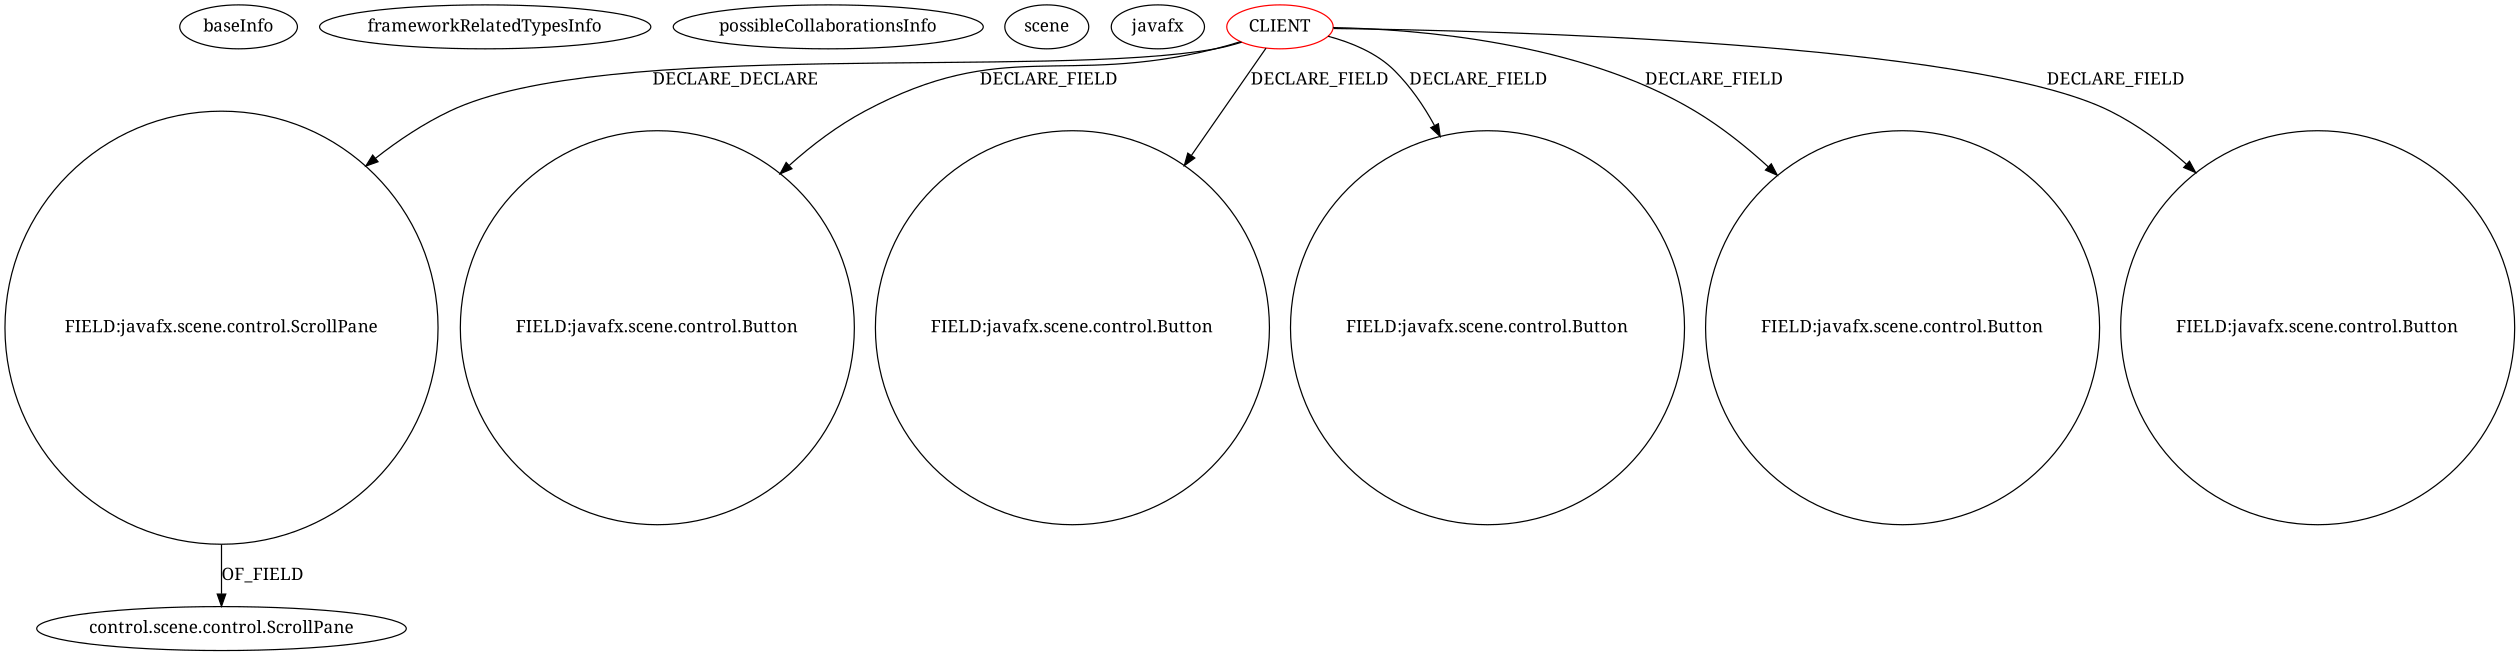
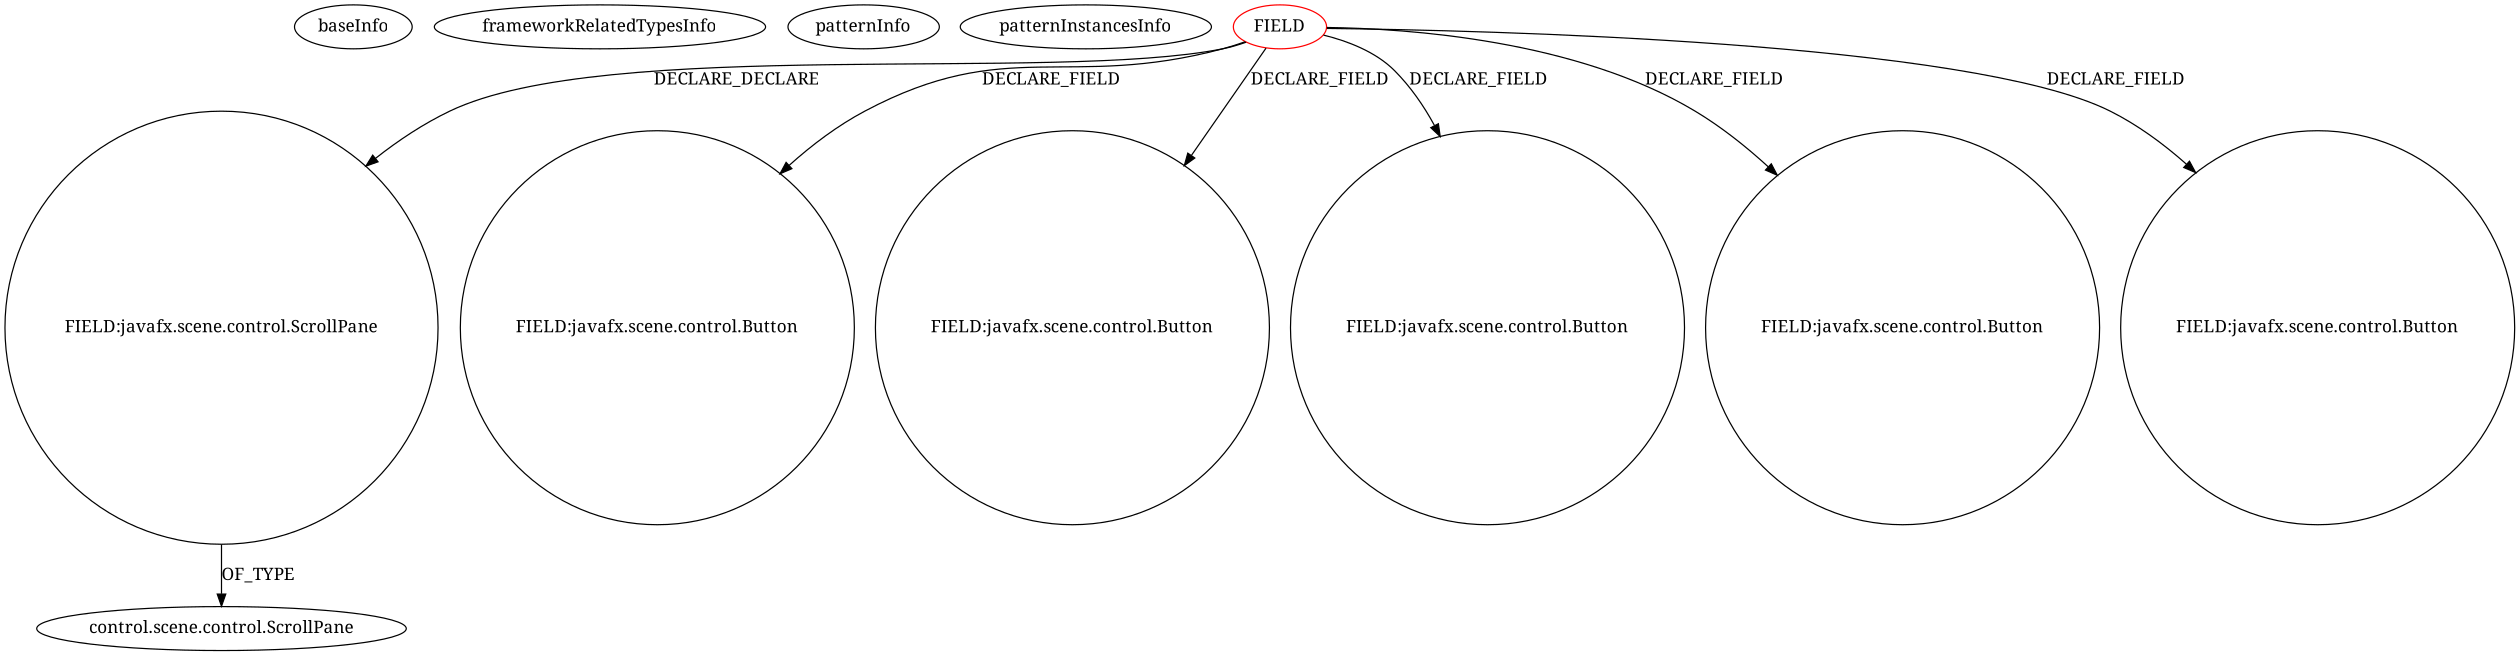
  digraph {
    fontname="Noto Serif"
    node [fontname="Noto Serif" isFrameworkType=false vertexType=FIELD_DECLARATION]
    edge [fontname="Noto Serif"]
    baseInfo [category=pattern graphId=2238 isAnonymous=false possibleRelation=false isFrameworkType="" vertexType=""]
    frameworkRelatedTypesInfo [isFrameworkType="" vertexType=""]
-   possibleCollaborationsInfo [isFrameworkType="" vertexType=""]
-   patternInfo [frequency=2.0 patternRootClient=0 label=scene isFrameworkType="" vertexType=""]
-   patternInstancesInfo [0="dony1990-ProsDesktop~/dony1990-ProsDesktop/ProsDesktop-master/src/nicon/NiconDesktop/guifx/NiconImage/NiconImageFXMLController.java~NiconImageFXMLController~2548" 1="RomeoGolf-BC~/RomeoGolf-BC/BC-master/src/romeogolf/bc/MainController.java~MainController~1142" label=javafx isFrameworkType="" vertexType=""]
+   patternInfo [frequency=2.0 patternRootClient=0 isFrameworkType="" vertexType=""]
+   patternInstancesInfo [0="dony1990-ProsDesktop~/dony1990-ProsDesktop/ProsDesktop-master/src/nicon/NiconDesktop/guifx/NiconImage/NiconImageFXMLController.java~NiconImageFXMLController~2548" 1="RomeoGolf-BC~/RomeoGolf-BC/BC-master/src/romeogolf/bc/MainController.java~MainController~1142" isFrameworkType="" vertexType=""]
    n6 [label="FIELD:javafx.scene.control.ScrollPane" shape=circle]
    n7 [label="control.scene.control.ScrollPane" vertexType=FRAMEWORK_CLASS_TYPE]
-   n8 [color=red label=CLIENT vertexType=ROOT_CLIENT_CLASS_DECLARATION]
+   n8 [color=red label=FIELD vertexType=ROOT_CLIENT_CLASS_DECLARATION]
    n9 [label="FIELD:javafx.scene.control.Button" shape=circle]
    n10 [label="FIELD:javafx.scene.control.Button" shape=circle]
    n11 [label="FIELD:javafx.scene.control.Button" shape=circle]
    n12 [label="FIELD:javafx.scene.control.Button" shape=circle]
    n13 [label="FIELD:javafx.scene.control.Button" shape=circle]
-   n6 -> n7 [label=OF_FIELD]
+   n6 -> n7 [label=OF_TYPE]
    n8 -> n6 [label=DECLARE_DECLARE]
    n8 -> n9 [label=DECLARE_FIELD]
    n8 -> n10 [label=DECLARE_FIELD]
    n8 -> n11 [label=DECLARE_FIELD]
    n8 -> n12 [label=DECLARE_FIELD]
    n8 -> n13 [label=DECLARE_FIELD]
  }
